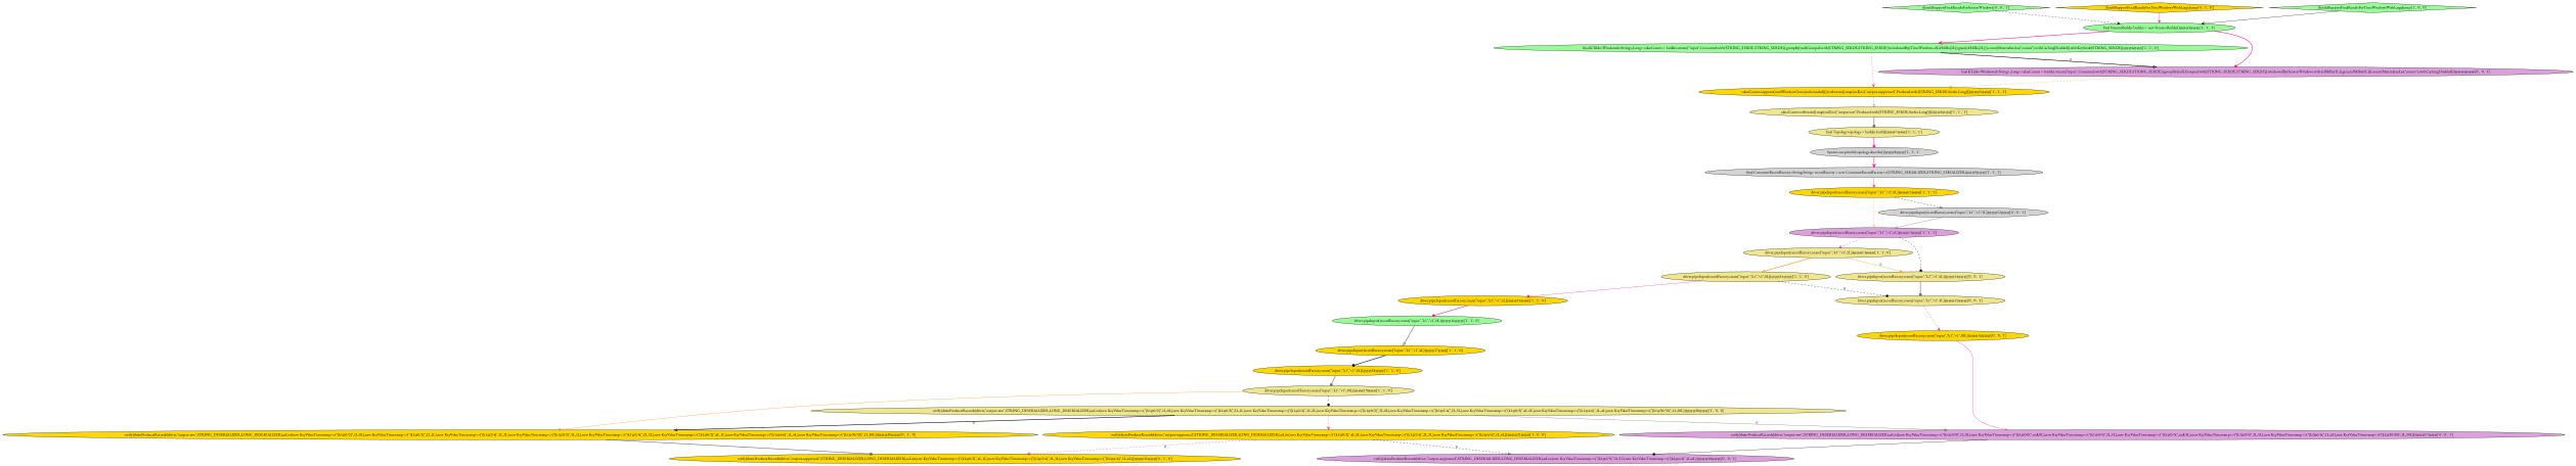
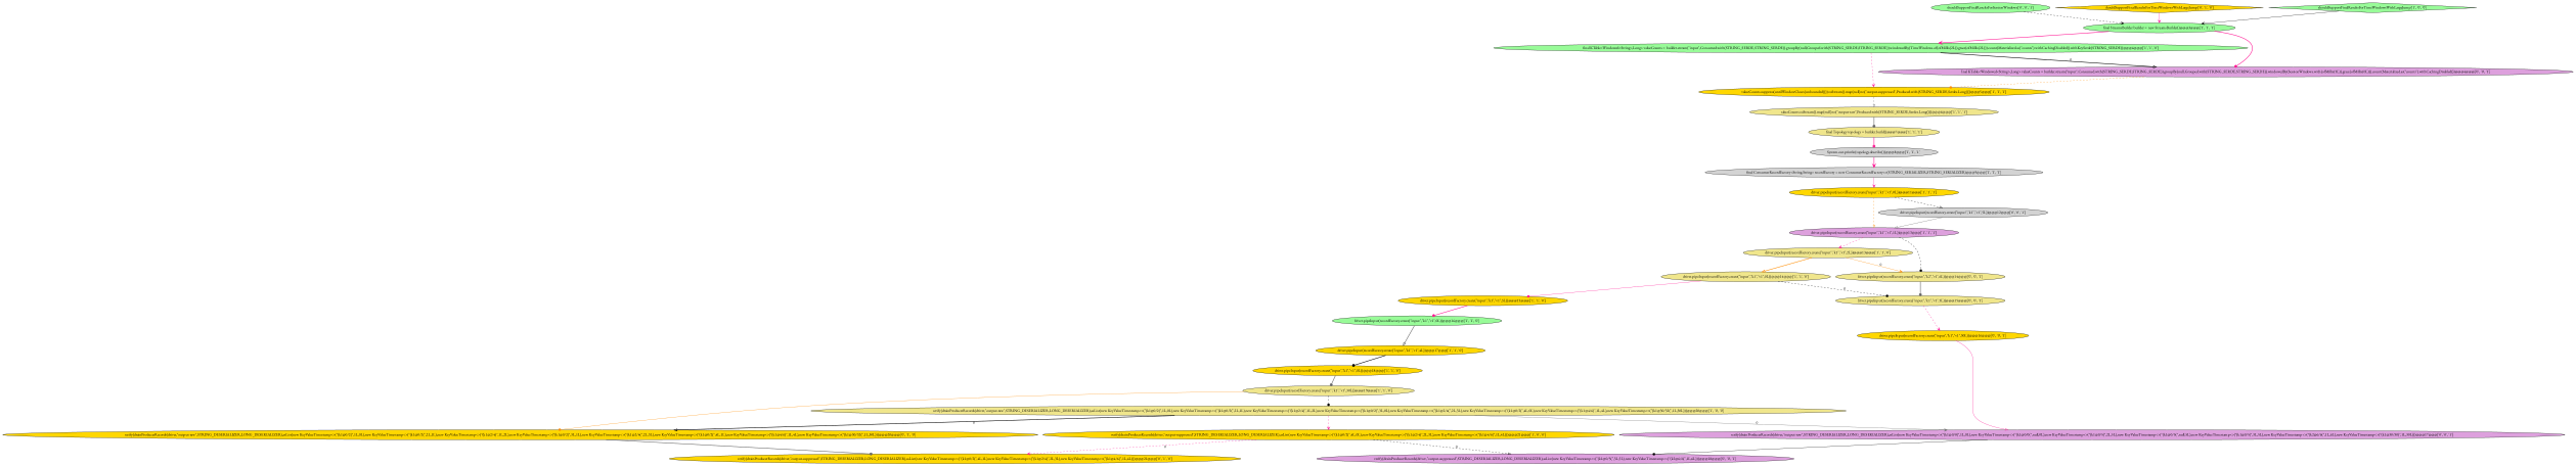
  digraph {
    fontname="EB Garamond"
    node [fillcolor=gold shape=ellipse style=filled fontname="EB Garamond"]
    edge [style=bold color=deeppink arrowhead=dot fontname="EB Garamond"]
    n1 [label="verify(drainProducerRecords(driver,\"output-raw\",STRING_DESERIALIZER,LONG_DESERIALIZER),asList(new KeyValueTimestamp<>(\"(k1@0/2(\",1L,0L),new KeyValueTimestamp<>(\"(k1@0/2(\",2L,1L),new KeyValueTimestamp<>(\"(k1@2/4(\",1L,2L),new KeyValueTimestamp<>(\"(k1@0/2(\",3L,1L),new KeyValueTimestamp<>(\"(k1@2/4(\",2L,3L),new KeyValueTimestamp<>(\"(k1@0/2(\",4L,1L),new KeyValueTimestamp<>(\"(k1@4/6(\",1L,4L),new KeyValueTimestamp<>(\"(k1@30/32(\",1L,30L)))@@@20@@@['0', '1', '0']"]
    n2 [label="verify(drainProducerRecords(driver,\"output-suppressed\",STRING_DESERIALIZER,LONG_DESERIALIZER),asList(new KeyValueTimestamp<>(\"(k1@0/2(\",4L,1L),new KeyValueTimestamp<>(\"(k1@2/4(\",2L,3L),new KeyValueTimestamp<>(\"(k1@4/6(\",1L,4L)))@@@21@@@['0', '1', '0']"]
    n3 [fillcolor=khaki label="driver.pipeInput(recordFactory.create(\"input\",\"k1\",\"v1\",2L))@@@13@@@['1', '1', '0']"]
    n4 [fillcolor=khaki label="driver.pipeInput(recordFactory.create(\"input\",\"k1\",\"v1\",0L))@@@14@@@['1', '1', '0']"]
    n5 [fillcolor=khaki label="driver.pipeInput(recordFactory.create(\"input\",\"k2\",\"v1\",6L))@@@14@@@['0', '0', '1']"]
    n6 [label="valueCounts.suppress(untilWindowCloses(unbounded())).toStream().map(null).to(\"output-suppressed\",Produced.with(STRING_SERDE,Serdes.Long()))@@@5@@@['1', '1', '1']"]
    n7 [fillcolor=khaki label="valueCounts.toStream().map(null).to(\"output-raw\",Produced.with(STRING_SERDE,Serdes.Long()))@@@6@@@['1', '1', '1']"]
    n8 [fillcolor=palegreen label="final KTable<Windowed<String>,Long> valueCounts = builder.stream(\"input\",Consumed.with(STRING_SERDE,STRING_SERDE)).groupBy(null,Grouped.with(STRING_SERDE,STRING_SERDE)).windowedBy(TimeWindows.of(ofMillis(2L)).grace(ofMillis(2L))).count(Materialized.as(\"counts\").withCachingDisabled().withKeySerde(STRING_SERDE))@@@4@@@['1', '1', '0']"]
    n9 [fillcolor=plum label="final KTable<Windowed<String>,Long> valueCounts = builder.stream(\"input\",Consumed.with(STRING_SERDE,STRING_SERDE)).groupBy(null,Grouped.with(STRING_SERDE,STRING_SERDE)).windowedBy(SessionWindows.with(ofMillis(5L)).grace(ofMillis(0L))).count(Materialized.as(\"counts\").withCachingDisabled())@@@4@@@['0', '0', '1']"]
    n10 [fillcolor=plum label="verify(drainProducerRecords(driver,\"output-raw\",STRING_DESERIALIZER,LONG_DESERIALIZER),asList(new KeyValueTimestamp<>(\"(k1@0/0(\",1L,0L),new KeyValueTimestamp<>(\"(k1@0/0(\",null,0L),new KeyValueTimestamp<>(\"(k1@0/5(\",2L,5L),new KeyValueTimestamp<>(\"(k1@0/5(\",null,5L),new KeyValueTimestamp<>(\"(k1@0/5(\",3L,5L),new KeyValueTimestamp<>(\"(k2@6/6(\",1L,6L),new KeyValueTimestamp<>(\"(k1@30/30(\",1L,30L)))@@@17@@@['0', '0', '1']"]
    n11 [fillcolor=plum label="verify(drainProducerRecords(driver,\"output-suppressed\",STRING_DESERIALIZER,LONG_DESERIALIZER),asList(new KeyValueTimestamp<>(\"(k1@0/5(\",3L,5L),new KeyValueTimestamp<>(\"(k2@6/6(\",1L,6L)))@@@18@@@['0', '0', '1']"]
-   n12 [fillcolor=palegreen label="shouldSupportFinalResultsForSessionWindows['0', '0', '1']" shape=diamond]
+   n12 [fillcolor=palegreen label="shouldSupportFinalResultsForSessionWindows['0', '0', '1']"]
    n13 [fillcolor=palegreen label="final StreamsBuilder builder = new StreamsBuilder()@@@3@@@['1', '1', '1']"]
    n14 [label="driver.pipeInput(recordFactory.create(\"input\",\"k1\",\"v1\",4L))@@@17@@@['1', '1', '0']"]
    n15 [label="driver.pipeInput(recordFactory.create(\"input\",\"k1\",\"v1\",0L))@@@18@@@['1', '1', '0']"]
    n16 [label="shouldSupportFinalResultsForTimeWindowsWithLargeJump['0', '1', '0']" shape=diamond]
    n17 [fillcolor=khaki label="driver.pipeInput(recordFactory.create(\"input\",\"k1\",\"v1\",5L))@@@15@@@['0', '0', '1']"]
    n18 [label="driver.pipeInput(recordFactory.create(\"input\",\"k1\",\"v1\",3L))@@@15@@@['1', '1', '0']"]
    n19 [fillcolor=khaki label="final Topology topology = builder.build()@@@7@@@['1', '1', '1']"]
    n20 [fillcolor=khaki label="verify(drainProducerRecords(driver,\"output-raw\",STRING_DESERIALIZER,LONG_DESERIALIZER),asList(new KeyValueTimestamp<>(\"(k1@0/2(\",1L,0L),new KeyValueTimestamp<>(\"(k1@0/2(\",2L,1L),new KeyValueTimestamp<>(\"(k1@2/4(\",1L,2L),new KeyValueTimestamp<>(\"(k1@0/2(\",3L,0L),new KeyValueTimestamp<>(\"(k1@2/4(\",2L,3L),new KeyValueTimestamp<>(\"(k1@0/2(\",4L,0L),new KeyValueTimestamp<>(\"(k1@4/6(\",1L,4L),new KeyValueTimestamp<>(\"(k1@30/32(\",1L,30L)))@@@20@@@['1', '0', '0']"]
    n21 [label="verify(drainProducerRecords(driver,\"output-suppressed\",STRING_DESERIALIZER,LONG_DESERIALIZER),asList(new KeyValueTimestamp<>(\"(k1@0/2(\",4L,0L),new KeyValueTimestamp<>(\"(k1@2/4(\",2L,3L),new KeyValueTimestamp<>(\"(k1@4/6(\",1L,4L)))@@@21@@@['1', '0', '0']"]
    n22 [label="driver.pipeInput(recordFactory.create(\"input\",\"k1\",\"v1\",30L))@@@16@@@['0', '0', '1']"]
    n23 [fillcolor=palegreen label="driver.pipeInput(recordFactory.create(\"input\",\"k1\",\"v1\",0L))@@@16@@@['1', '1', '0']"]
    n24 [fillcolor=plum label="driver.pipeInput(recordFactory.create(\"input\",\"k1\",\"v1\",1L))@@@13@@@['1', '1', '1']"]
    n25 [fillcolor=palegreen label="shouldSupportFinalResultsForTimeWindowsWithLargeJump['1', '0', '0']" shape=diamond]
    n26 [fillcolor=lightgrey label="System.out.println(topology.describe())@@@8@@@['1', '1', '1']"]
    n27 [fillcolor=lightgrey label="final ConsumerRecordFactory<String,String> recordFactory = new ConsumerRecordFactory<>(STRING_SERIALIZER,STRING_SERIALIZER)@@@9@@@['1', '1', '1']"]
    n28 [fillcolor=khaki label="driver.pipeInput(recordFactory.create(\"input\",\"k1\",\"v1\",30L))@@@19@@@['1', '1', '0']"]
    n29 [fillcolor=lightgrey label="driver.pipeInput(recordFactory.create(\"input\",\"k1\",\"v1\",5L))@@@12@@@['0', '0', '1']"]
    n30 [label="driver.pipeInput(recordFactory.create(\"input\",\"k1\",\"v1\",0L))@@@11@@@['1', '1', '1']"]
    n1 -> n2 [color=gray40]
    n3 -> n4 [color=darkorange arrowhead=onormal]
    n3 -> n5 [label=0 style=solid color=darkorange arrowhead=vee]
    n4 -> n17 [label=0 style=dashed color=black]
    n4 -> n18 [style=solid]
    n5 -> n17 [color=gray40]
    n6 -> n7 [style=dashed color=gray40 arrowhead=onormal]
    n7 -> n19 [color=gray40]
    n8 -> n6 [style=dashed arrowhead=vee]
    n8 -> n9 [label=0 color=black arrowhead=onormal]
    n9 -> n6 [style=dashed color=darkorange]
    n10 -> n11 [style=solid color=black]
    n12 -> n13 [style=dashed color=black arrowhead=vee]
    n13 -> n8 [arrowhead=vee]
    n13 -> n9
    n14 -> n15 [color=black]
    n15 -> n28 [color=gray40]
    n16 -> n13 [style=solid arrowhead=vee]
    n17 -> n22 [style=dashed arrowhead=vee]
    n18 -> n23
    n19 -> n26
    n20 -> n1 [label=0 color=black arrowhead=onormal]
    n20 -> n10 [label=0 style=solid color=gray40 arrowhead=vee]
    n20 -> n21 [style=dashed arrowhead=vee]
    n21 -> n2 [label=0 style=dashed arrowhead=vee]
    n21 -> n11 [label=0 style=dashed color=black arrowhead=onormal]
    n22 -> n10 [style=solid arrowhead=onormal]
    n23 -> n14 [color=gray40 arrowhead=onormal]
    n24 -> n3 [style=dashed arrowhead=vee]
    n24 -> n5 [style=dashed color=black]
    n25 -> n13 [style=solid color=black arrowhead=vee]
    n26 -> n27 [arrowhead=vee]
    n27 -> n30 [style=solid arrowhead=vee]
    n28 -> n1 [style=solid color=darkorange]
    n28 -> n20 [style=dashed color=black]
    n29 -> n24 [style=solid color=gray40 arrowhead=onormal]
    n30 -> n24 [style=dashed color=darkorange arrowhead=onormal]
    n30 -> n29 [style=dashed color=black arrowhead=onormal]
  }
